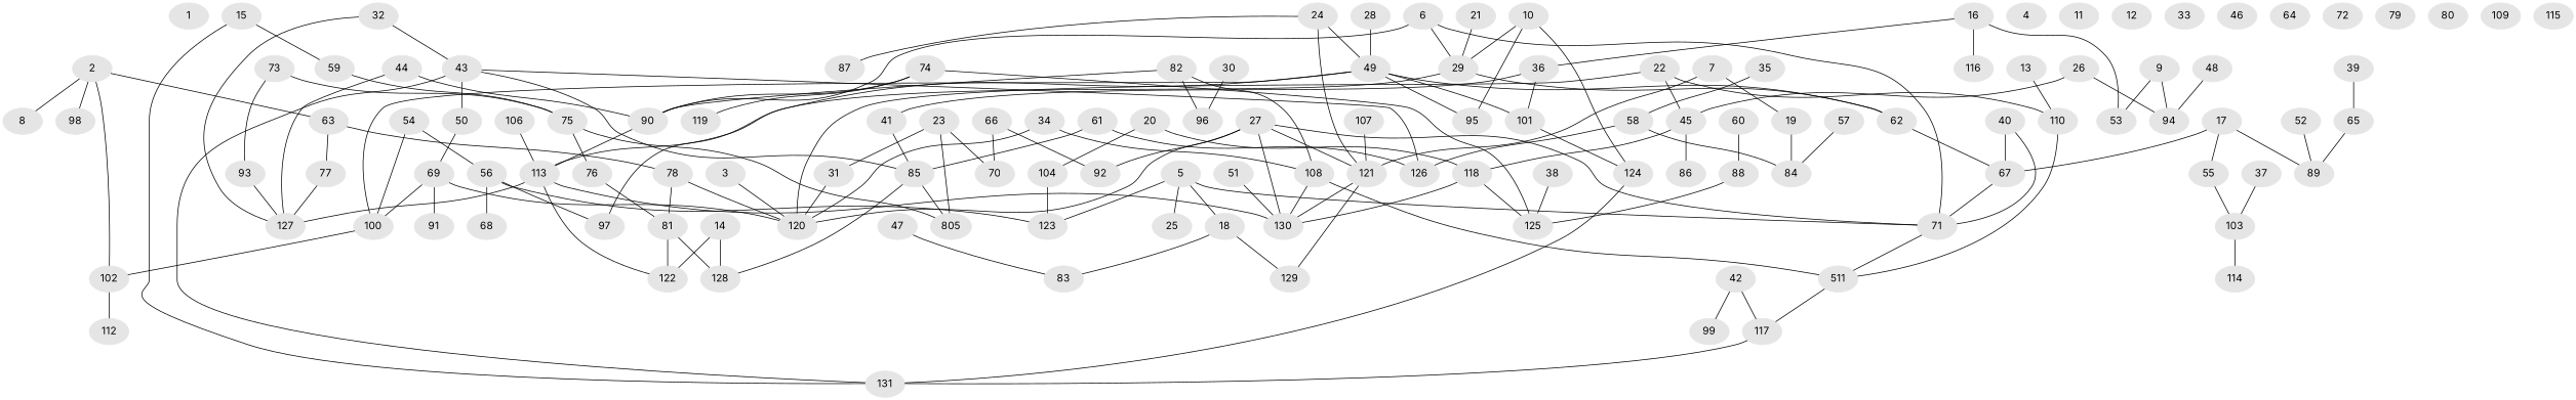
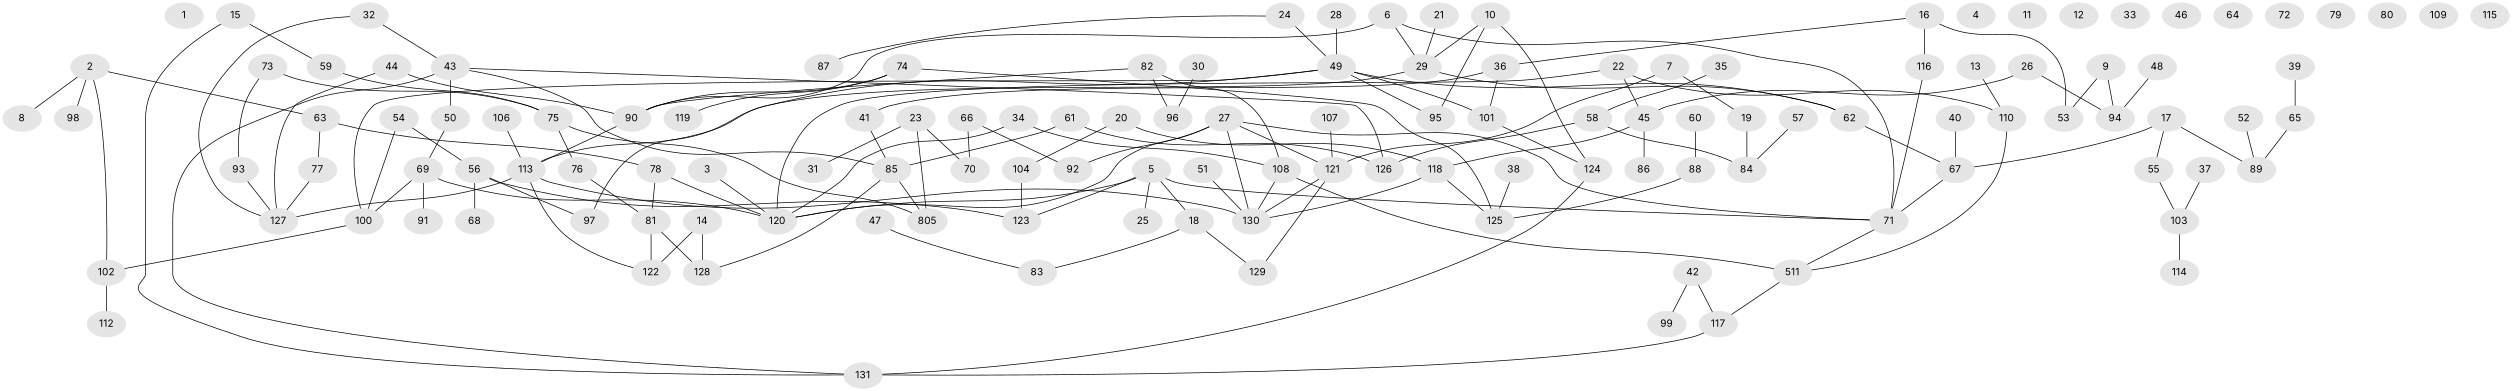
  graph {
    fontname=Inter
    node [color=gray90 fontname=Inter style=filled]
    edge [fontname=Inter]
    1
    2
    8
    63
    98
    102
    77
    78
    112
    3
    120
    4
    5
    18
    25
    71
    123
    83
    129
    n20 [label=511]
    6
    29
    90
    113
    62
    7
    19
    121
    84
    130
    9
    53
    94
    10
    95
    124
    131
    11
    12
    13
    110
    14
    122
    128
    15
    59
    75
    16
    36
    116
    41
    101
    17
    55
    67
    89
    103
    127
    20
    104
    118
    125
    21
    22
    45
    86
    23
    31
    70
    n70 [label=805]
    24
    49
    87
    97
    100
    26
    27
    92
    28
    30
    96
    32
    43
    85
    50
    126
    33
    34
    108
    35
    58
    37
    114
    38
    39
    65
    40
    42
    99
    117
    69
    44
    46
    47
    48
    91
    51
    52
    54
    56
    68
    57
    76
    60
    88
    61
    81
    64
    66
    72
    73
    93
    74
    119
    79
    80
    82
    106
    107
    109
    115
    2 -- 8
    2 -- 63
    2 -- 98
    2 -- 102
    63 -- 77
    63 -- 78
    102 -- 112
    77 -- 127
    78 -- 120
    78 -- 81
    3 -- 120
-   31 -- 120
+   5 -- 120
    5 -- 18
    5 -- 25
    5 -- 71
    5 -- 123
    18 -- 83
    18 -- 129
    71 -- n20
    n20 -- 117
    6 -- 71
    6 -- 29
    6 -- 90
    29 -- 113
    29 -- 62
    90 -- 113
    113 -- 130
    113 -- 122
    113 -- 127
    62 -- 67
    7 -- 19
    7 -- 121
    19 -- 84
    121 -- 129
    121 -- 130
    9 -- 53
    9 -- 94
    10 -- 29
    10 -- 95
    10 -- 124
    124 -- 131
    13 -- 110
    110 -- n20
    14 -- 122
    14 -- 128
    15 -- 131
    15 -- 59
    59 -- 75
    75 -- n70
    75 -- 76
    16 -- 53
    16 -- 36
    16 -- 116
    36 -- 41
    36 -- 101
    41 -- 85
    101 -- 124
    17 -- 55
    17 -- 67
    17 -- 89
    55 -- 103
    67 -- 71
    103 -- 114
    20 -- 104
    20 -- 118
    104 -- 123
    118 -- 130
    118 -- 125
    21 -- 29
    22 -- 120
    22 -- 110
    22 -- 45
    45 -- 118
    45 -- 86
    23 -- 31
    23 -- 70
    23 -- n70
-   24 -- 121
    24 -- 49
    24 -- 87
    49 -- 62
    49 -- 95
    49 -- 101
    49 -- 97
    49 -- 100
    100 -- 102
    26 -- 94
    26 -- 45
    27 -- 120
    27 -- 71
    27 -- 121
    27 -- 130
    27 -- 92
    28 -- 49
    30 -- 96
    32 -- 127
    32 -- 43
    43 -- 131
    43 -- 85
    43 -- 50
    43 -- 126
    85 -- 128
    85 -- n70
    50 -- 69
    34 -- 120
    34 -- 108
    108 -- n20
    108 -- 130
    35 -- 58
    58 -- 84
    58 -- 126
    37 -- 103
    38 -- 125
    39 -- 65
    65 -- 89
-   40 -- 71
+   116 -- 71
    40 -- 67
    42 -- 99
    42 -- 117
    117 -- 131
    69 -- 120
    69 -- 100
    69 -- 91
    44 -- 90
    44 -- 127
    47 -- 83
    48 -- 94
    51 -- 130
    52 -- 89
    54 -- 100
    54 -- 56
    56 -- 123
    56 -- 97
    56 -- 68
    57 -- 84
    76 -- 81
    60 -- 88
    88 -- 125
    61 -- 85
    61 -- 126
    81 -- 122
    81 -- 128
    66 -- 70
    66 -- 92
    73 -- 75
    73 -- 93
    93 -- 127
    74 -- 90
    74 -- 125
    74 -- 119
    82 -- 90
    82 -- 96
    82 -- 108
    106 -- 113
    107 -- 121
  }
